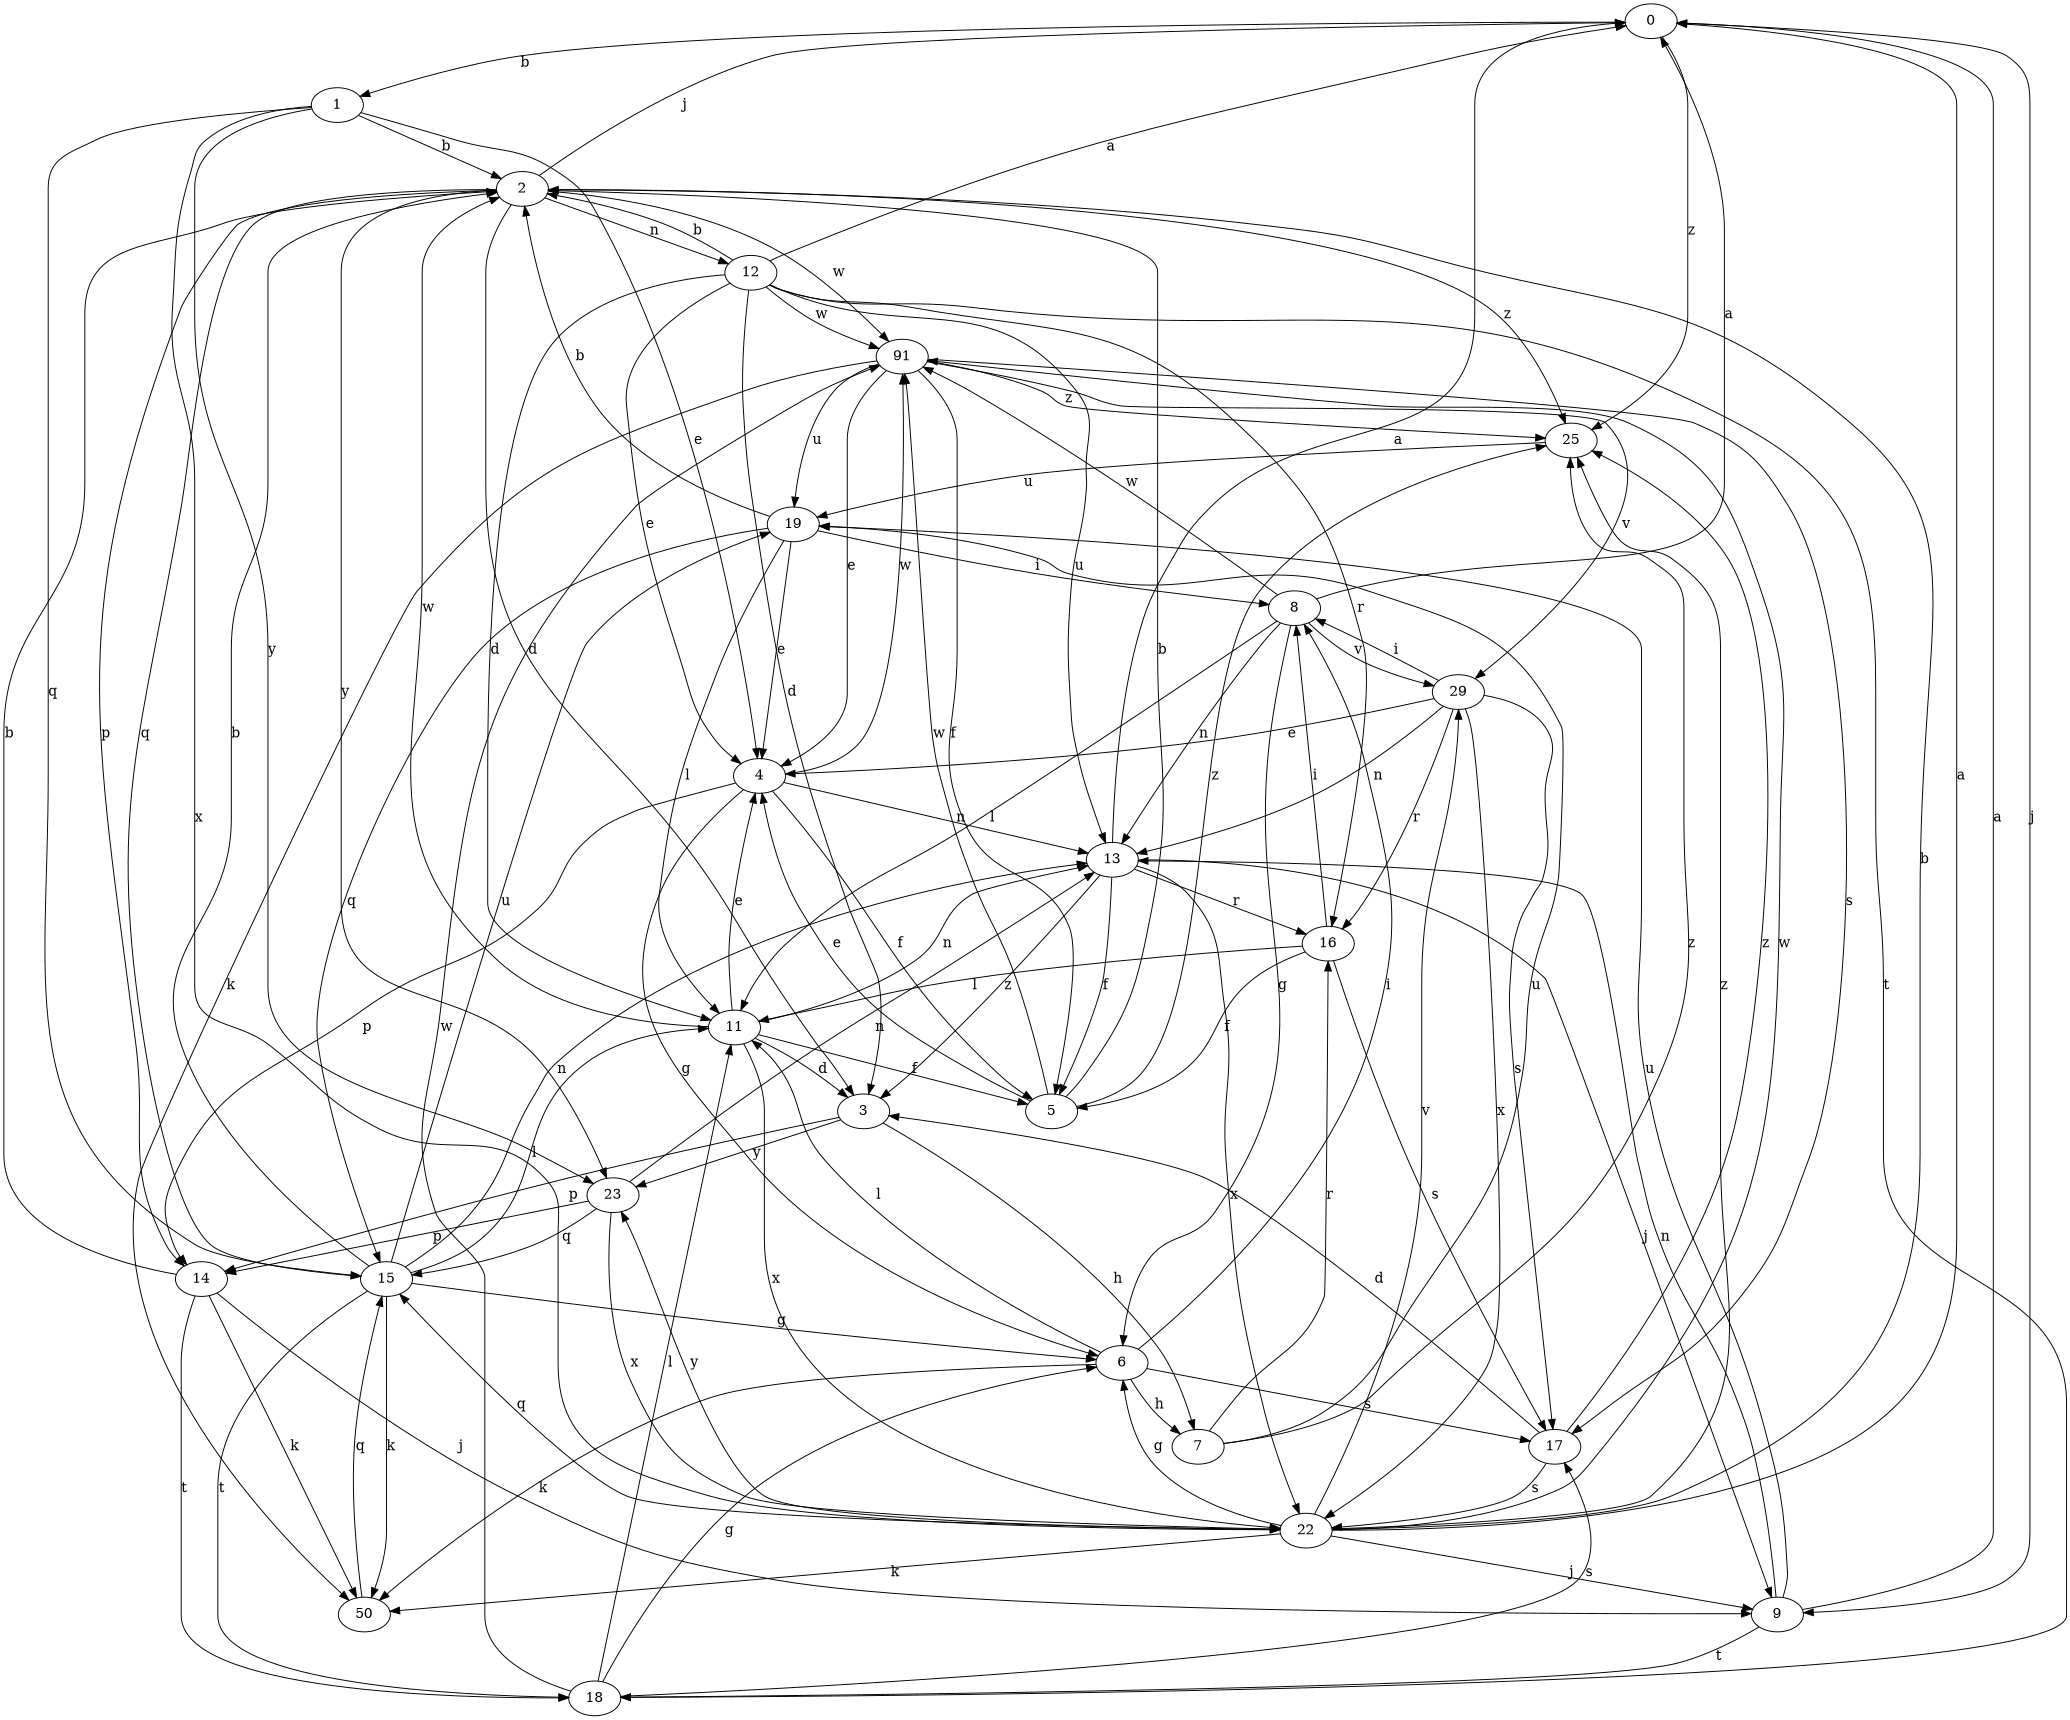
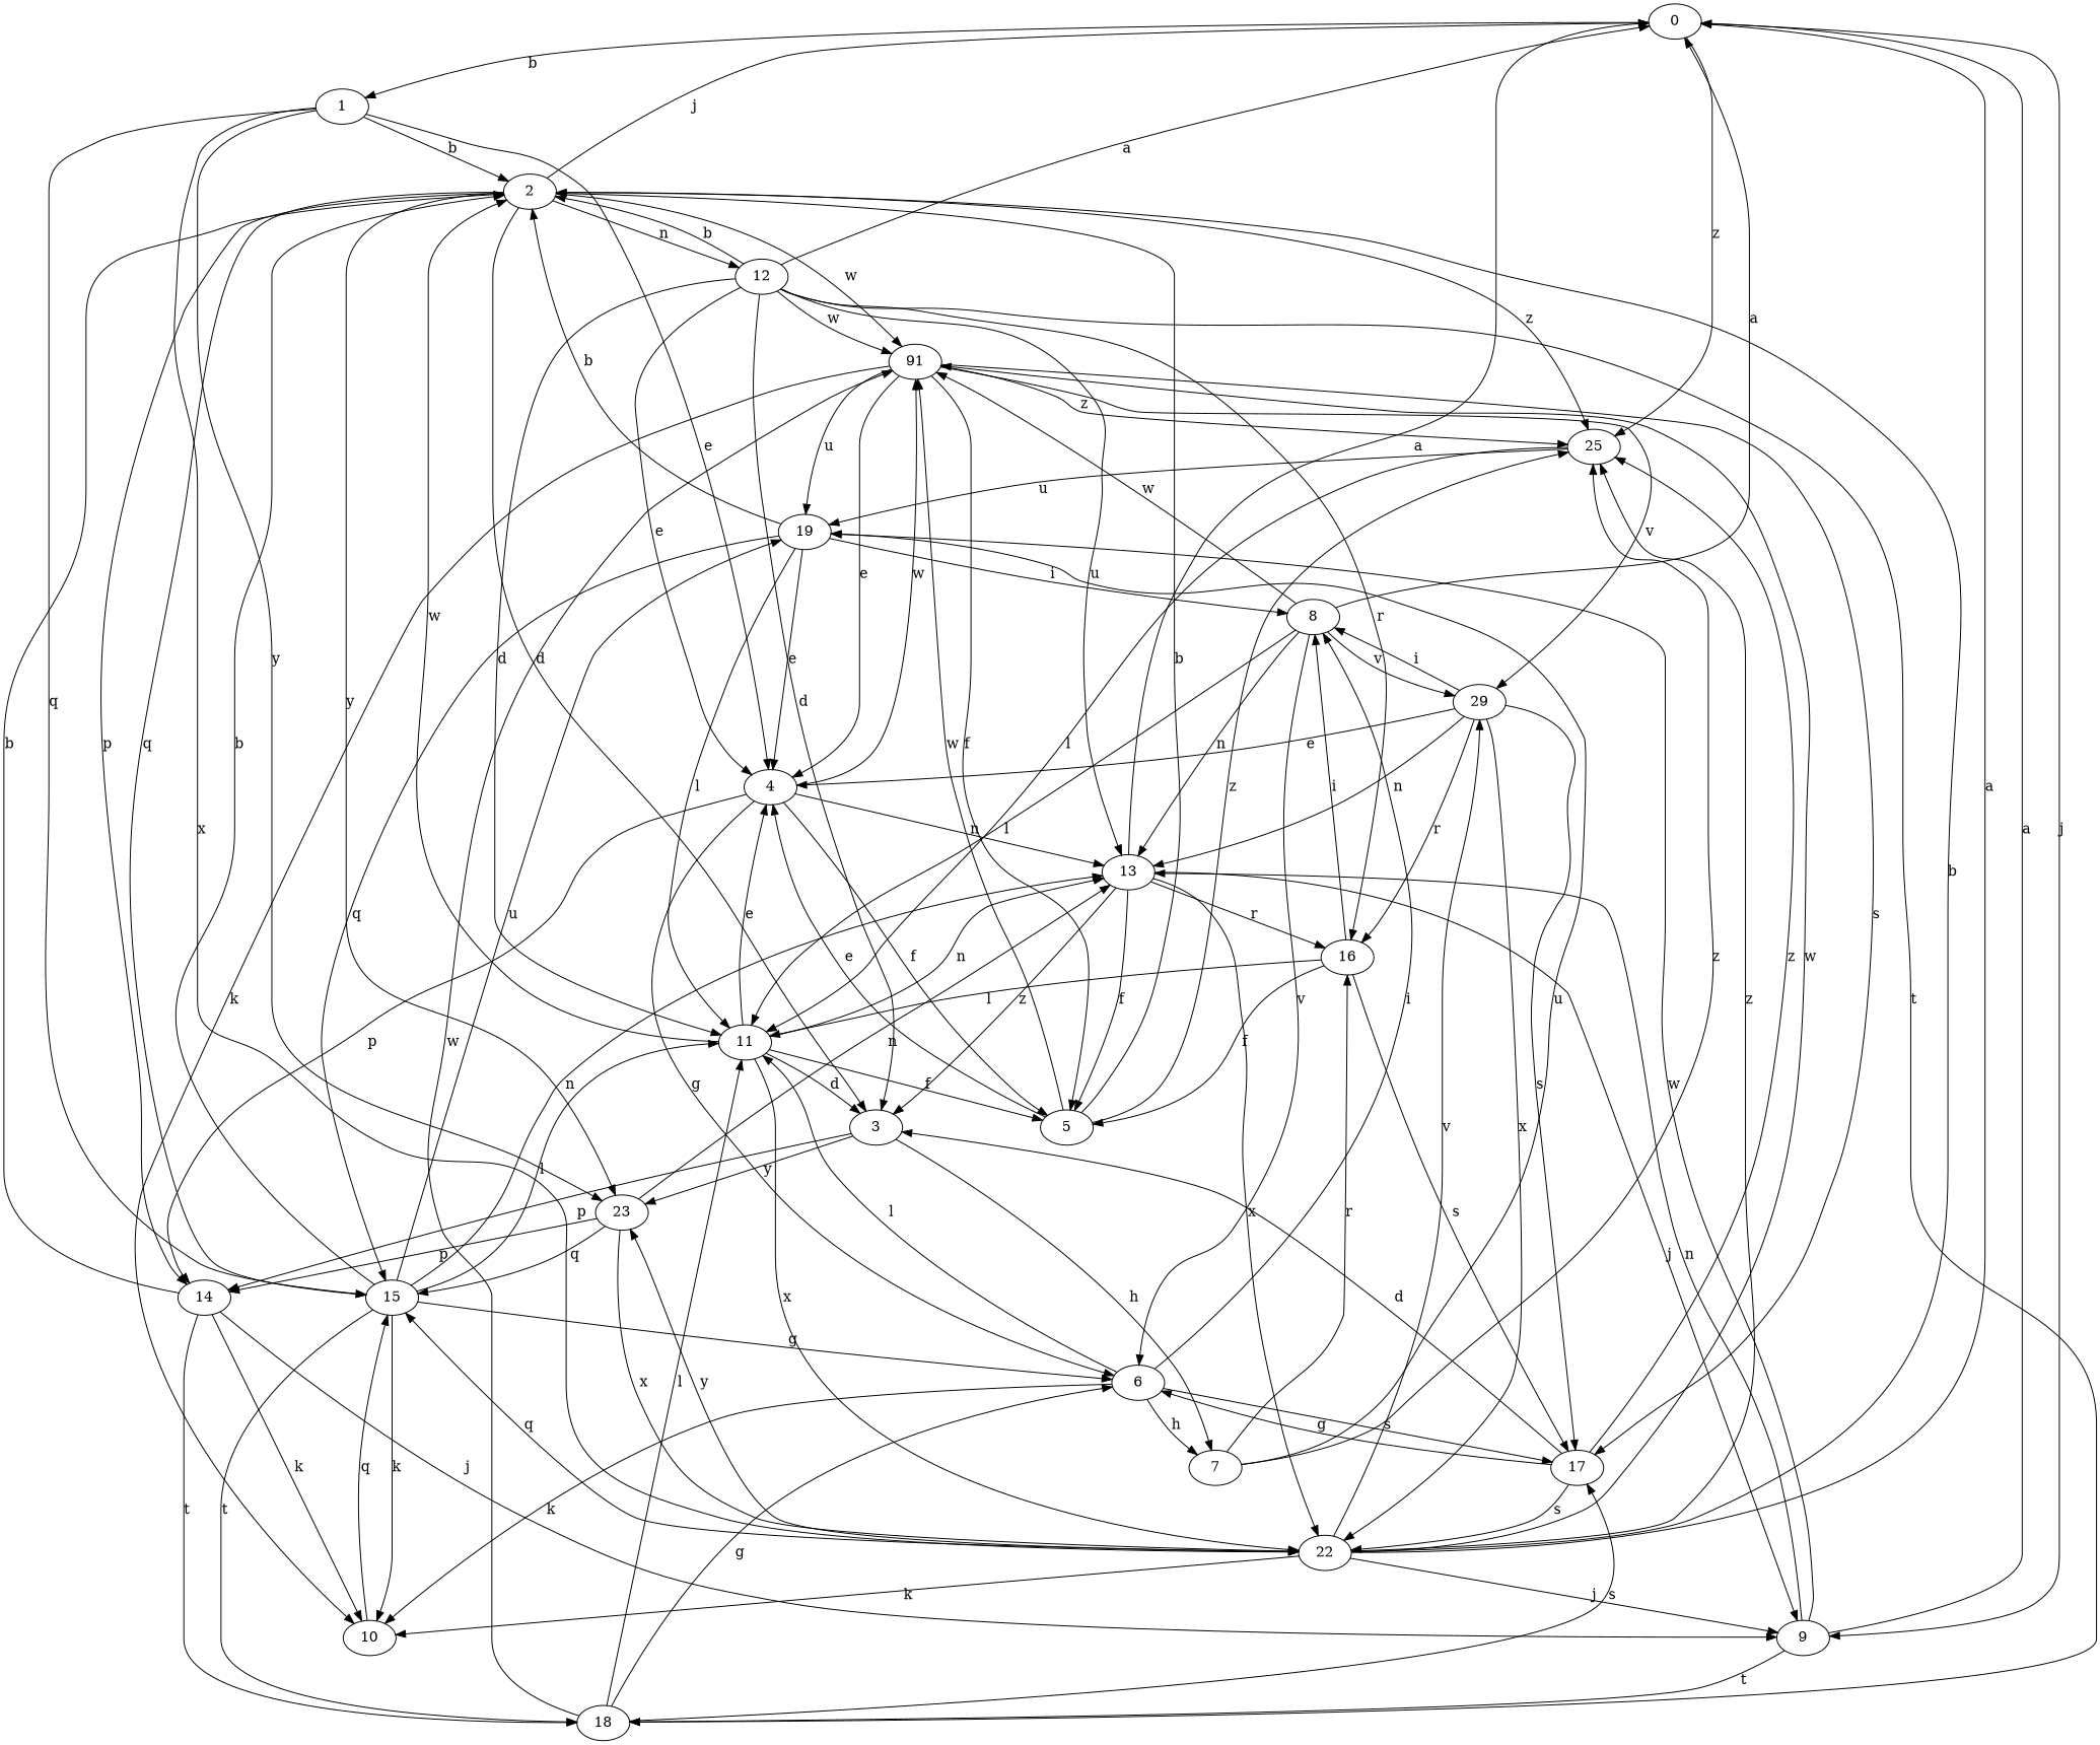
  strict digraph {
    0
    1
    9
    25
    2
    4
    15
    22
    23
    13
    19
    18
    11
    3
    12
    14
    n17 [label=91]
    5
    6
-   10 [label=50]
+   10
    n21 [label=29]
    7
    16
    17
    8
    0 -> 1 [label=b]
    0 -> 9 [label=j]
    0 -> 25 [label=z]
    1 -> 2 [label=b]
    1 -> 4 [label=e]
    1 -> 15 [label=q]
    1 -> 22 [label=x]
    1 -> 23 [label=y]
    9 -> 0 [label=a]
    9 -> 13 [label=n]
-   9 -> 19 [label=u]
+   9 -> 19 [label=w]
    9 -> 18 [label=t]
    25 -> 19 [label=u]
+   25 -> 11 [label=l]
    2 -> 0 [label=j]
    2 -> 25 [label=z]
    2 -> 15 [label=q]
    2 -> 23 [label=y]
    2 -> 3 [label=d]
    2 -> 12 [label=n]
    2 -> 14 [label=p]
    2 -> n17 [label=w]
    4 -> 13 [label=n]
    4 -> 14 [label=p]
    4 -> n17 [label=w]
    4 -> 5 [label=f]
    4 -> 6 [label=g]
    15 -> 2 [label=b]
    15 -> 13 [label=n]
    15 -> 19 [label=u]
    15 -> 18 [label=t]
    15 -> 11 [label=l]
    15 -> 6 [label=g]
    15 -> 10 [label=k]
    22 -> 0 [label=a]
    22 -> 9 [label=j]
    22 -> 25 [label=z]
    22 -> 2 [label=b]
    22 -> 15 [label=q]
    22 -> 23 [label=y]
    22 -> n17 [label=w]
    22 -> 10 [label=k]
    22 -> n21 [label=v]
    23 -> 15 [label=q]
    23 -> 22 [label=x]
    23 -> 13 [label=n]
    23 -> 14 [label=p]
    13 -> 0 [label=a]
    13 -> 9 [label=j]
    13 -> 22 [label=x]
    13 -> 3 [label=z]
    13 -> 5 [label=f]
    13 -> 16 [label=r]
    19 -> 2 [label=b]
    19 -> 4 [label=e]
    19 -> 15 [label=q]
    19 -> 11 [label=l]
    19 -> 8 [label=i]
    18 -> 11 [label=l]
    18 -> n17 [label=w]
    18 -> 6 [label=g]
    18 -> 17 [label=s]
    11 -> 2 [label=w]
    11 -> 4 [label=e]
    11 -> 22 [label=x]
    11 -> 13 [label=n]
    11 -> 3 [label=d]
    11 -> 5 [label=f]
    3 -> 23 [label=y]
    3 -> 14 [label=p]
    3 -> 7 [label=h]
    12 -> 0 [label=a]
    12 -> 2 [label=b]
    12 -> 4 [label=e]
    12 -> 13 [label=u]
    12 -> 18 [label=t]
    12 -> 11 [label=d]
    12 -> 3 [label=d]
    12 -> n17 [label=w]
    12 -> 16 [label=r]
    14 -> 9 [label=j]
    14 -> 2 [label=b]
    14 -> 18 [label=t]
    14 -> 10 [label=k]
    n17 -> 25 [label=z]
    n17 -> 4 [label=e]
    n17 -> 19 [label=u]
    n17 -> 5 [label=f]
    n17 -> 10 [label=k]
    n17 -> n21 [label=v]
    n17 -> 17 [label=s]
    5 -> 25 [label=z]
    5 -> 2 [label=b]
    5 -> 4 [label=e]
    5 -> n17 [label=w]
    6 -> 11 [label=l]
    6 -> 10 [label=k]
    6 -> 7 [label=h]
    6 -> 17 [label=s]
    6 -> 8 [label=i]
    10 -> 15 [label=q]
    n21 -> 4 [label=e]
    n21 -> 22 [label=x]
    n21 -> 13 [label=n]
    n21 -> 16 [label=r]
    n21 -> 17 [label=s]
    n21 -> 8 [label=i]
    7 -> 25 [label=z]
    7 -> 19 [label=u]
    7 -> 16 [label=r]
    16 -> 11 [label=l]
    16 -> 5 [label=f]
    16 -> 17 [label=s]
    16 -> 8 [label=i]
    17 -> 25 [label=z]
    17 -> 22 [label=s]
    17 -> 3 [label=d]
-   22 -> 6 [label=g]
+   17 -> 6 [label=g]
    8 -> 0 [label=a]
    8 -> 13 [label=n]
    8 -> 11 [label=l]
    8 -> n17 [label=w]
-   8 -> 6 [label=g]
+   8 -> 6 [label=v]
    8 -> n21 [label=v]
  }
